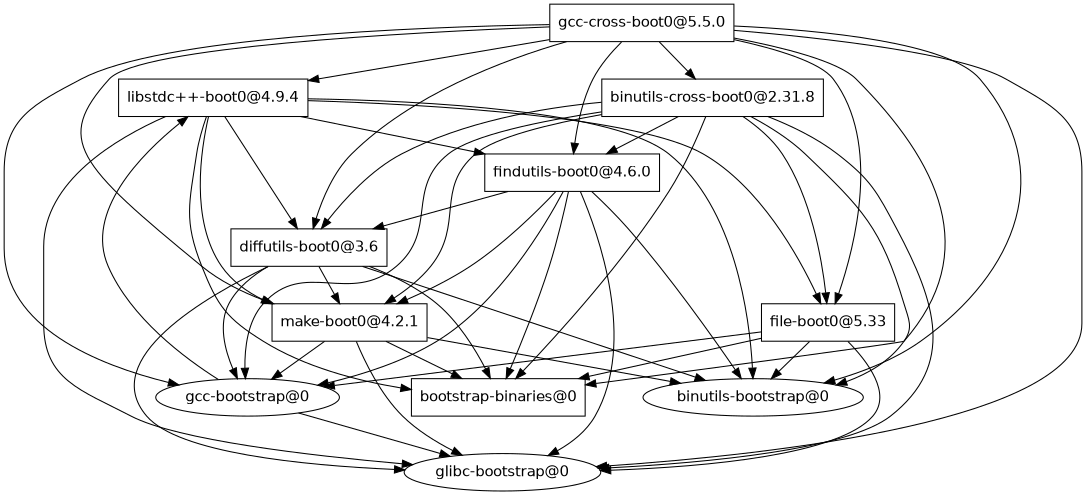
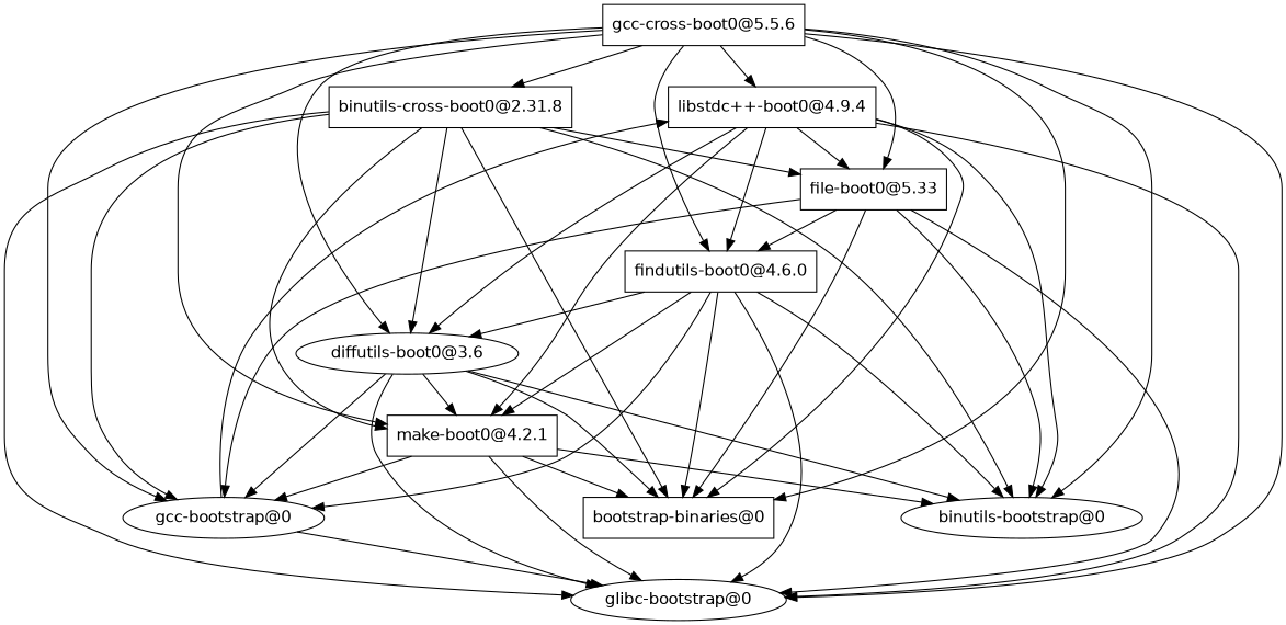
  digraph {
    node [fontname=Helvetica shape=box]
    edge [color=black]
-   n1 [label="gcc-cross-boot0@5.5.0"]
+   n1 [label="gcc-cross-boot0@5.5.6"]
    n2 [label="libstdc++-boot0@4.9.4"]
    n3 [label="binutils-cross-boot0@2.31.8"]
    n4 [label="binutils-bootstrap@0" shape=""]
    n5 [label="bootstrap-binaries@0"]
-   n6 [label="diffutils-boot0@3.6"]
+   n6 [label="diffutils-boot0@3.6" shape=ellipse]
    n7 [label="file-boot0@5.33"]
    n8 [label="findutils-boot0@4.6.0"]
    n9 [label="gcc-bootstrap@0" shape=""]
    n10 [label="glibc-bootstrap@0" shape=""]
    n11 [label="make-boot0@4.2.1"]
    n1 -> n2
    n1 -> n3
    n1 -> n4
    n1 -> n5
    n1 -> n6
    n1 -> n7
    n1 -> n8
    n1 -> n9
    n1 -> n10
    n1 -> n11
    n2 -> n4
    n2 -> n5
    n2 -> n6
    n2 -> n7
    n2 -> n8
    n2 -> n10
    n2 -> n11
    n3 -> n4
    n3 -> n5
    n3 -> n6
    n3 -> n7
-   n3 -> n8
+   n7 -> n8
    n3 -> n9
    n3 -> n10
    n3 -> n11
    n6 -> n4
    n6 -> n5
    n6 -> n9
    n6 -> n10
    n6 -> n11
    n7 -> n4
    n7 -> n5
    n7 -> n9
    n7 -> n10
    n8 -> n4
    n8 -> n5
    n8 -> n6
    n8 -> n9
    n8 -> n10
    n8 -> n11
    n9 -> n2
    n9 -> n10
    n11 -> n4
    n11 -> n5
    n11 -> n9
    n11 -> n10
  }
